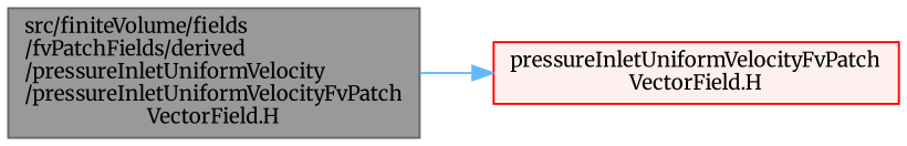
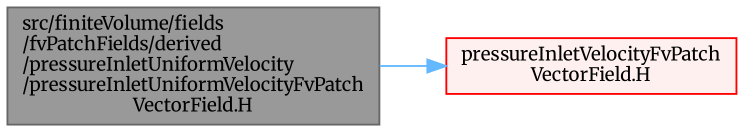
  digraph {
    rankdir=LR
    fontname=Merriweather
    node [fontname=Merriweather fontsize=10 shape=box style=filled]
    n1 [color=gray40 fillcolor=grey60 fontcolor=black height=0.2 label="src/finiteVolume/fields\l/fvPatchFields/derived\l/pressureInletUniformVelocity\l/pressureInletUniformVelocityFvPatch\lVectorField.H" width=0.4]
-   n2 [color=red fillcolor="#FFF0F0" height=0.2 label="pressureInletUniformVelocityFvPatch\lVectorField.H" width=0.4]
+   n2 [color=red fillcolor="#FFF0F0" height=0.2 label="pressureInletVelocityFvPatch\lVectorField.H" width=0.4]
    n1 -> n2 [color=steelblue1 fontname=Merriweather fontsize=10 labelfontname=Helvetica labelfontsize=10 style=solid]
  }
